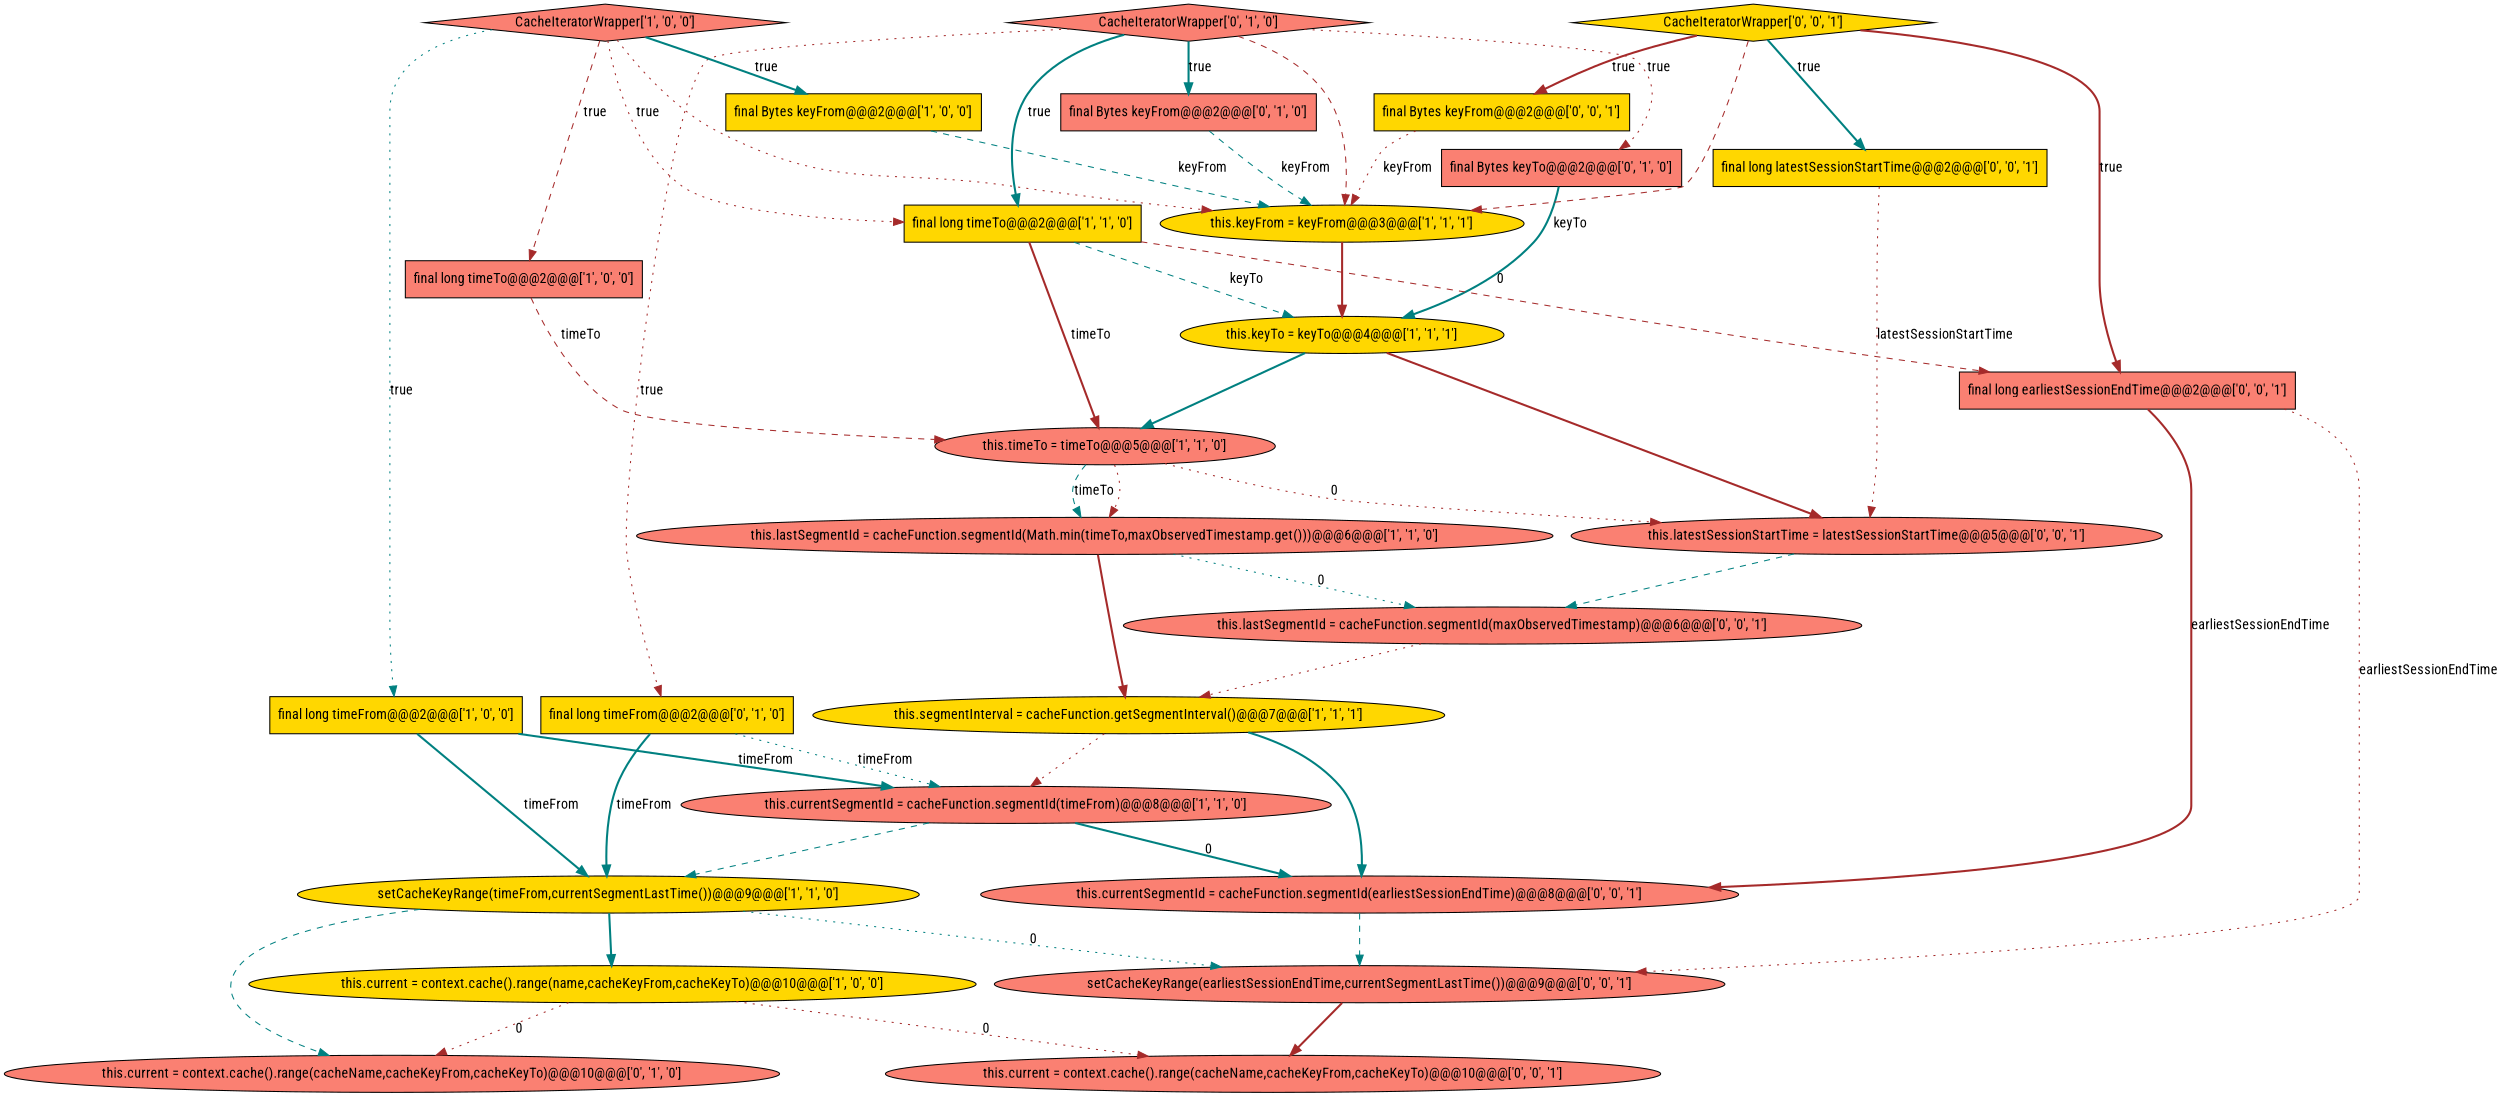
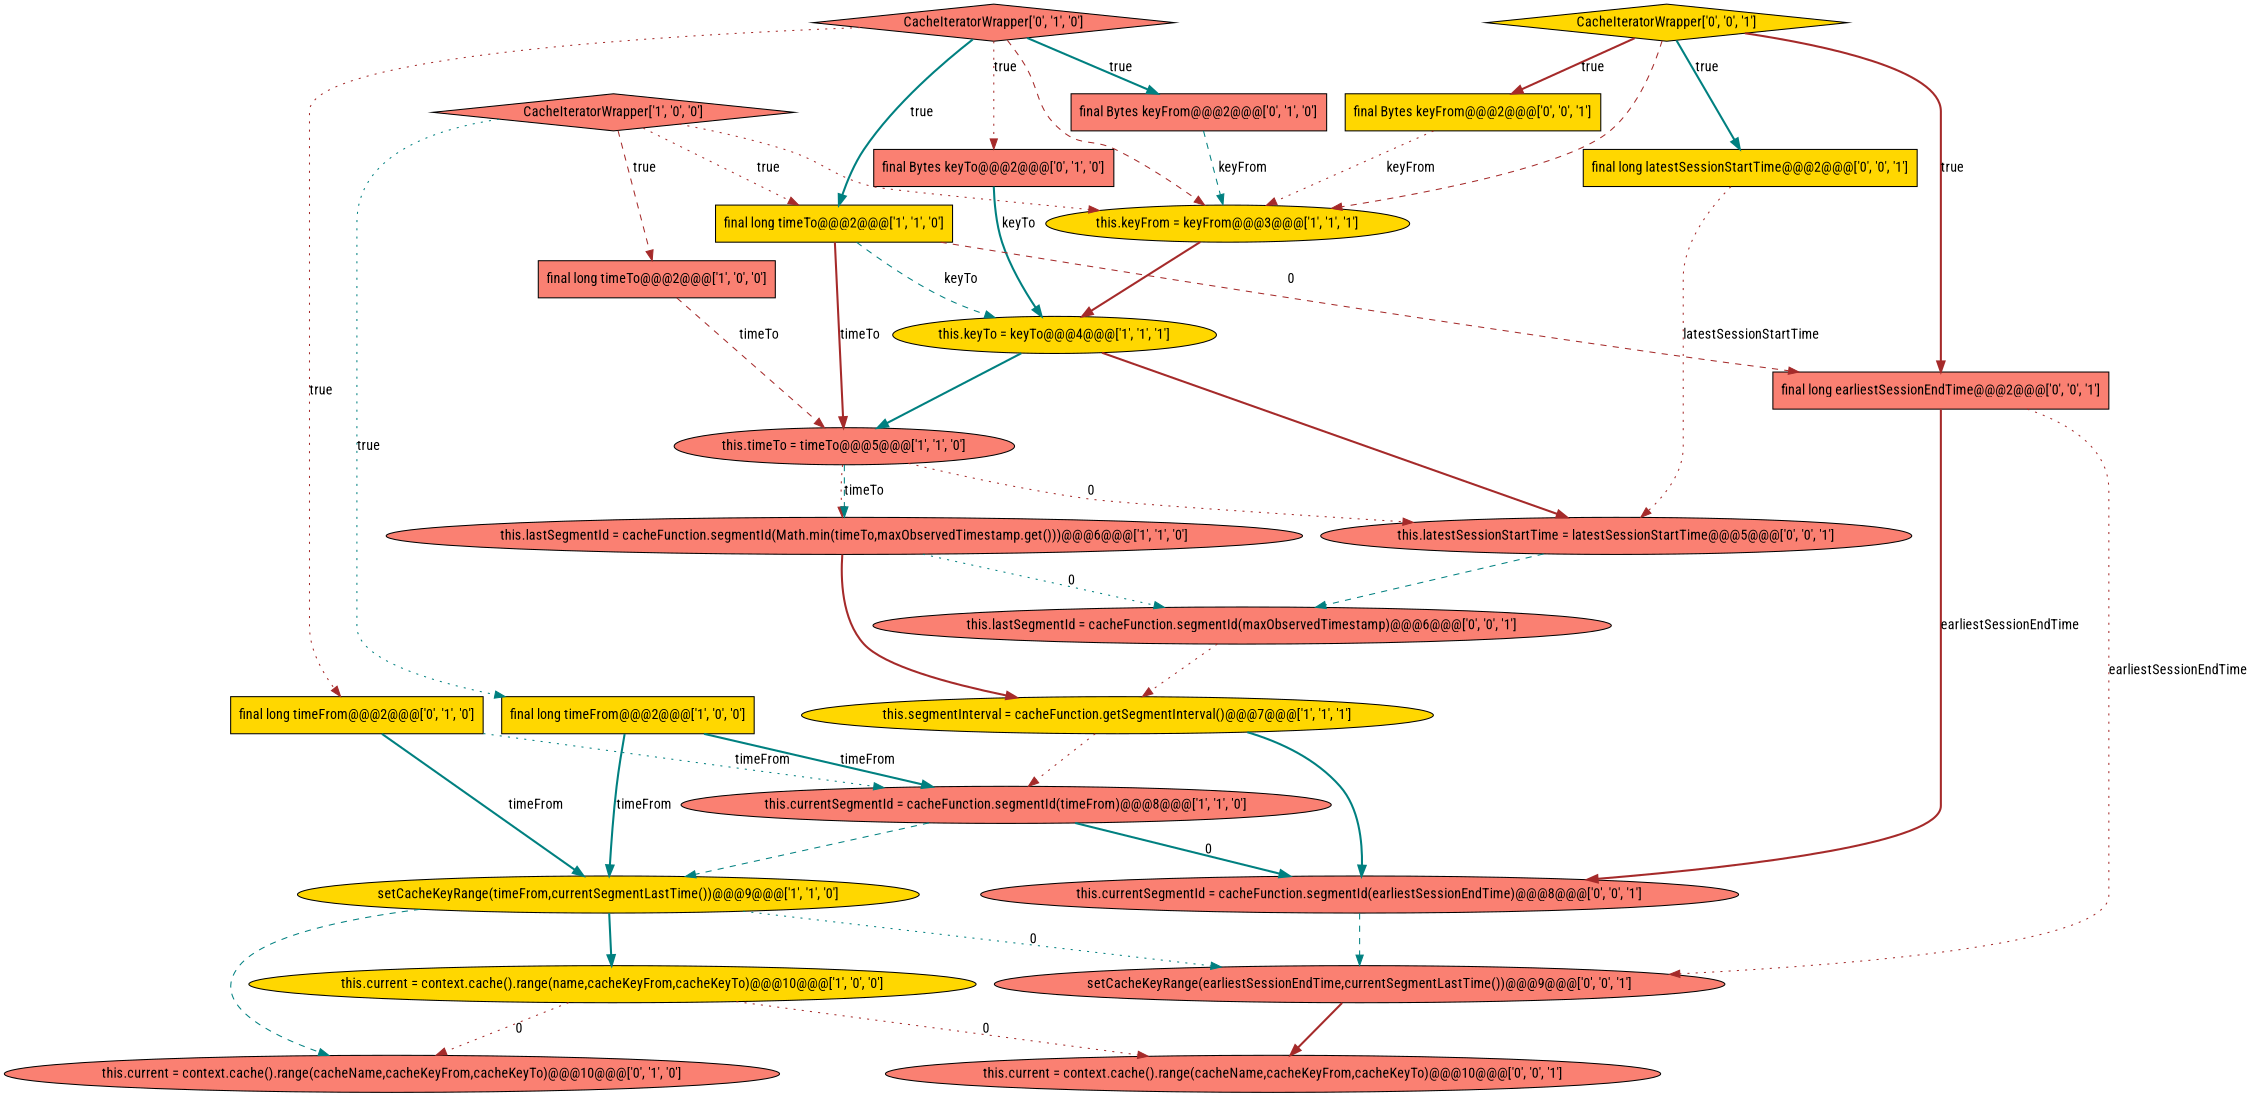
  digraph {
    fontname="Roboto Condensed"
    node [fillcolor=salmon fontname="Roboto Condensed" shape=ellipse style=filled]
    edge [color=brown fontname="Roboto Condensed" style=bold]
    n1 [label="this.lastSegmentId = cacheFunction.segmentId(Math.min(timeTo,maxObservedTimestamp.get()))@@@6@@@['1', '1', '0']"]
    n2 [fillcolor=gold label="this.segmentInterval = cacheFunction.getSegmentInterval()@@@7@@@['1', '1', '1']"]
    n3 [label="this.lastSegmentId = cacheFunction.segmentId(maxObservedTimestamp)@@@6@@@['0', '0', '1']"]
    n4 [label="this.currentSegmentId = cacheFunction.segmentId(timeFrom)@@@8@@@['1', '1', '0']"]
    n5 [label="this.currentSegmentId = cacheFunction.segmentId(earliestSessionEndTime)@@@8@@@['0', '0', '1']"]
    n6 [fillcolor=gold label="setCacheKeyRange(timeFrom,currentSegmentLastTime())@@@9@@@['1', '1', '0']"]
    n7 [label="setCacheKeyRange(earliestSessionEndTime,currentSegmentLastTime())@@@9@@@['0', '0', '1']"]
-   n8 [fillcolor=gold label="final Bytes keyFrom@@@2@@@['1', '0', '0']" shape=box]
    n9 [fillcolor=gold label="this.keyFrom = keyFrom@@@3@@@['1', '1', '1']"]
    n10 [fillcolor=gold label="this.keyTo = keyTo@@@4@@@['1', '1', '1']"]
    n11 [label="final Bytes keyTo@@@2@@@['0', '1', '0']" shape=box]
    n12 [label="this.timeTo = timeTo@@@5@@@['1', '1', '0']"]
    n13 [label="this.latestSessionStartTime = latestSessionStartTime@@@5@@@['0', '0', '1']"]
    n14 [fillcolor=gold label="final long timeTo@@@2@@@['1', '1', '0']" shape=box]
    n15 [label="final long earliestSessionEndTime@@@2@@@['0', '0', '1']" shape=box]
    n16 [label="CacheIteratorWrapper['0', '1', '0']" shape=diamond]
    n17 [fillcolor=gold label="final long timeFrom@@@2@@@['0', '1', '0']" shape=box]
    n18 [label="final Bytes keyFrom@@@2@@@['0', '1', '0']" shape=box]
    n19 [fillcolor=gold label="this.current = context.cache().range(name,cacheKeyFrom,cacheKeyTo)@@@10@@@['1', '0', '0']"]
    n20 [label="this.current = context.cache().range(cacheName,cacheKeyFrom,cacheKeyTo)@@@10@@@['0', '1', '0']"]
    n21 [label="this.current = context.cache().range(cacheName,cacheKeyFrom,cacheKeyTo)@@@10@@@['0', '0', '1']"]
    n22 [fillcolor=gold label="final Bytes keyFrom@@@2@@@['0', '0', '1']" shape=box]
    n23 [label="CacheIteratorWrapper['1', '0', '0']" shape=diamond]
    n24 [fillcolor=gold label="final long timeFrom@@@2@@@['1', '0', '0']" shape=box]
    n25 [label="final long timeTo@@@2@@@['1', '0', '0']" shape=box]
    n26 [fillcolor=gold label="final long latestSessionStartTime@@@2@@@['0', '0', '1']" shape=box]
    n27 [fillcolor=gold label="CacheIteratorWrapper['0', '0', '1']" shape=diamond]
    n1 -> n2
    n1 -> n3 [color=teal label=0 style=dotted]
    n2 -> n4 [style=dotted]
    n2 -> n5 [color=teal]
    n3 -> n2 [style=dotted]
    n4 -> n5 [color=teal label=0]
    n4 -> n6 [color=teal style=dashed]
    n5 -> n7 [color=teal style=dashed]
    n6 -> n7 [color=teal label=0 style=dotted]
    n6 -> n19 [color=teal]
    n6 -> n20 [color=teal style=dashed]
    n7 -> n21
-   n8 -> n9 [color=teal label=keyFrom style=dashed]
    n9 -> n10
    n10 -> n12 [color=teal]
    n10 -> n13
    n11 -> n10 [color=teal label=keyTo]
    n12 -> n1 [style=dotted]
    n12 -> n1 [color=teal label=timeTo style=dashed]
    n12 -> n13 [label=0 style=dotted]
    n13 -> n3 [color=teal style=dashed]
    n14 -> n10 [color=teal label=keyTo style=dashed]
    n14 -> n12 [label=timeTo]
    n14 -> n15 [label=0 style=dashed]
    n15 -> n5 [label=earliestSessionEndTime]
    n15 -> n7 [label=earliestSessionEndTime style=dotted]
    n16 -> n9 [style=dashed]
    n16 -> n11 [label=true style=dotted]
    n16 -> n14 [color=teal label=true]
    n16 -> n17 [label=true style=dotted]
    n16 -> n18 [color=teal label=true]
    n17 -> n4 [color=teal label=timeFrom style=dotted]
    n17 -> n6 [color=teal label=timeFrom]
    n18 -> n9 [color=teal label=keyFrom style=dashed]
    n19 -> n20 [label=0 style=dotted]
    n19 -> n21 [label=0 style=dotted]
    n22 -> n9 [label=keyFrom style=dotted]
-   n23 -> n8 [color=teal label=true]
    n23 -> n9 [style=dotted]
    n23 -> n14 [label=true style=dotted]
    n23 -> n24 [color=teal label=true style=dotted]
    n23 -> n25 [label=true style=dashed]
    n24 -> n4 [color=teal label=timeFrom]
    n24 -> n6 [color=teal label=timeFrom]
    n25 -> n12 [label=timeTo style=dashed]
    n26 -> n13 [label=latestSessionStartTime style=dotted]
    n27 -> n9 [style=dashed]
    n27 -> n15 [label=true]
    n27 -> n22 [label=true]
    n27 -> n26 [color=teal label=true]
  }
